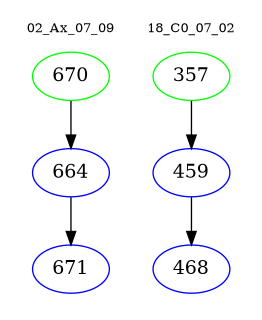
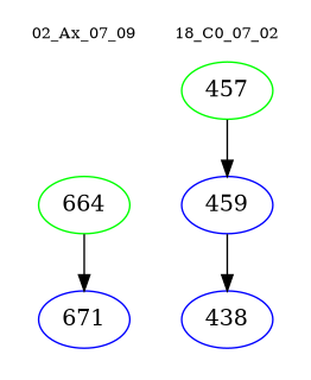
  digraph {
    node [color=blue]
    edge [color=black]
-   n1 [color=green label=670]
-   n2 [label=664]
+   n2 [color=green label=664]
    n3 [label=671]
-   n4 [color=green label=357]
+   n4 [color=green label=457]
    n5 [label=459]
-   n6 [label=468]
+   n6 [label=438]
    subgraph cluster_1 {
      color=white
      fontsize=10
      label="02_Ax_07_09"
-     n1
      n2
      n3
    }
    subgraph cluster_2 {
      color=white
      fontsize=10
      label="18_C0_07_02"
      n4
      n5
      n6
    }
-   n1 -> n2
    n2 -> n3
    n4 -> n5
    n5 -> n6
  }
